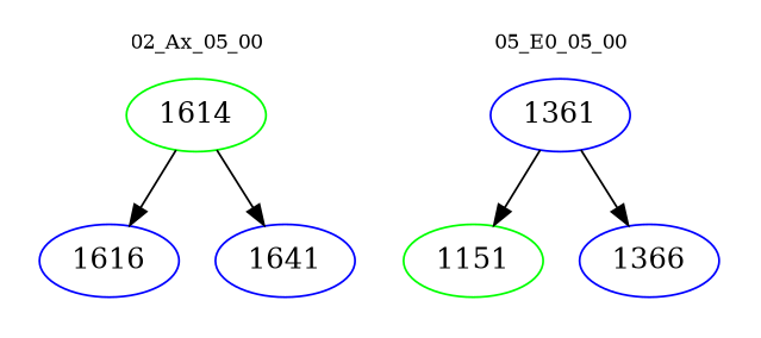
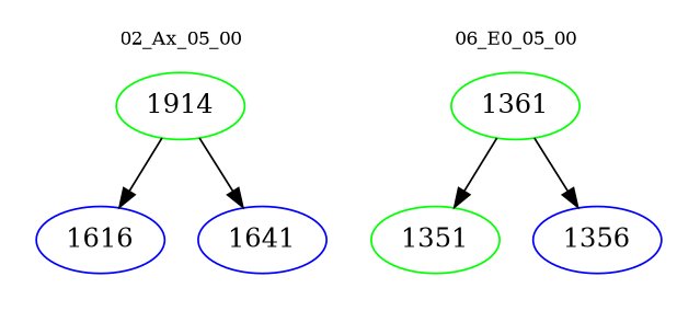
  digraph {
    node [color=green]
    edge [color=black]
-   n1 [label=1614]
+   n1 [label=1914]
    n2 [color=blue label=1616]
    n3 [color=blue label=1641]
-   n4 [color=blue label=1361]
-   n5 [label=1151]
-   n6 [color=blue label=1366]
+   n4 [label=1361]
+   n5 [label=1351]
+   n6 [color=blue label=1356]
    subgraph cluster_1 {
      color=white
      fontsize=10
      label="02_Ax_05_00"
      n1
      n2
      n3
    }
    subgraph cluster_2 {
      color=white
      fontsize=10
-     label="05_E0_05_00"
+     label="06_E0_05_00"
      n4
      n5
      n6
    }
    n1 -> n2
    n1 -> n3
    n4 -> n5
    n4 -> n6
  }
